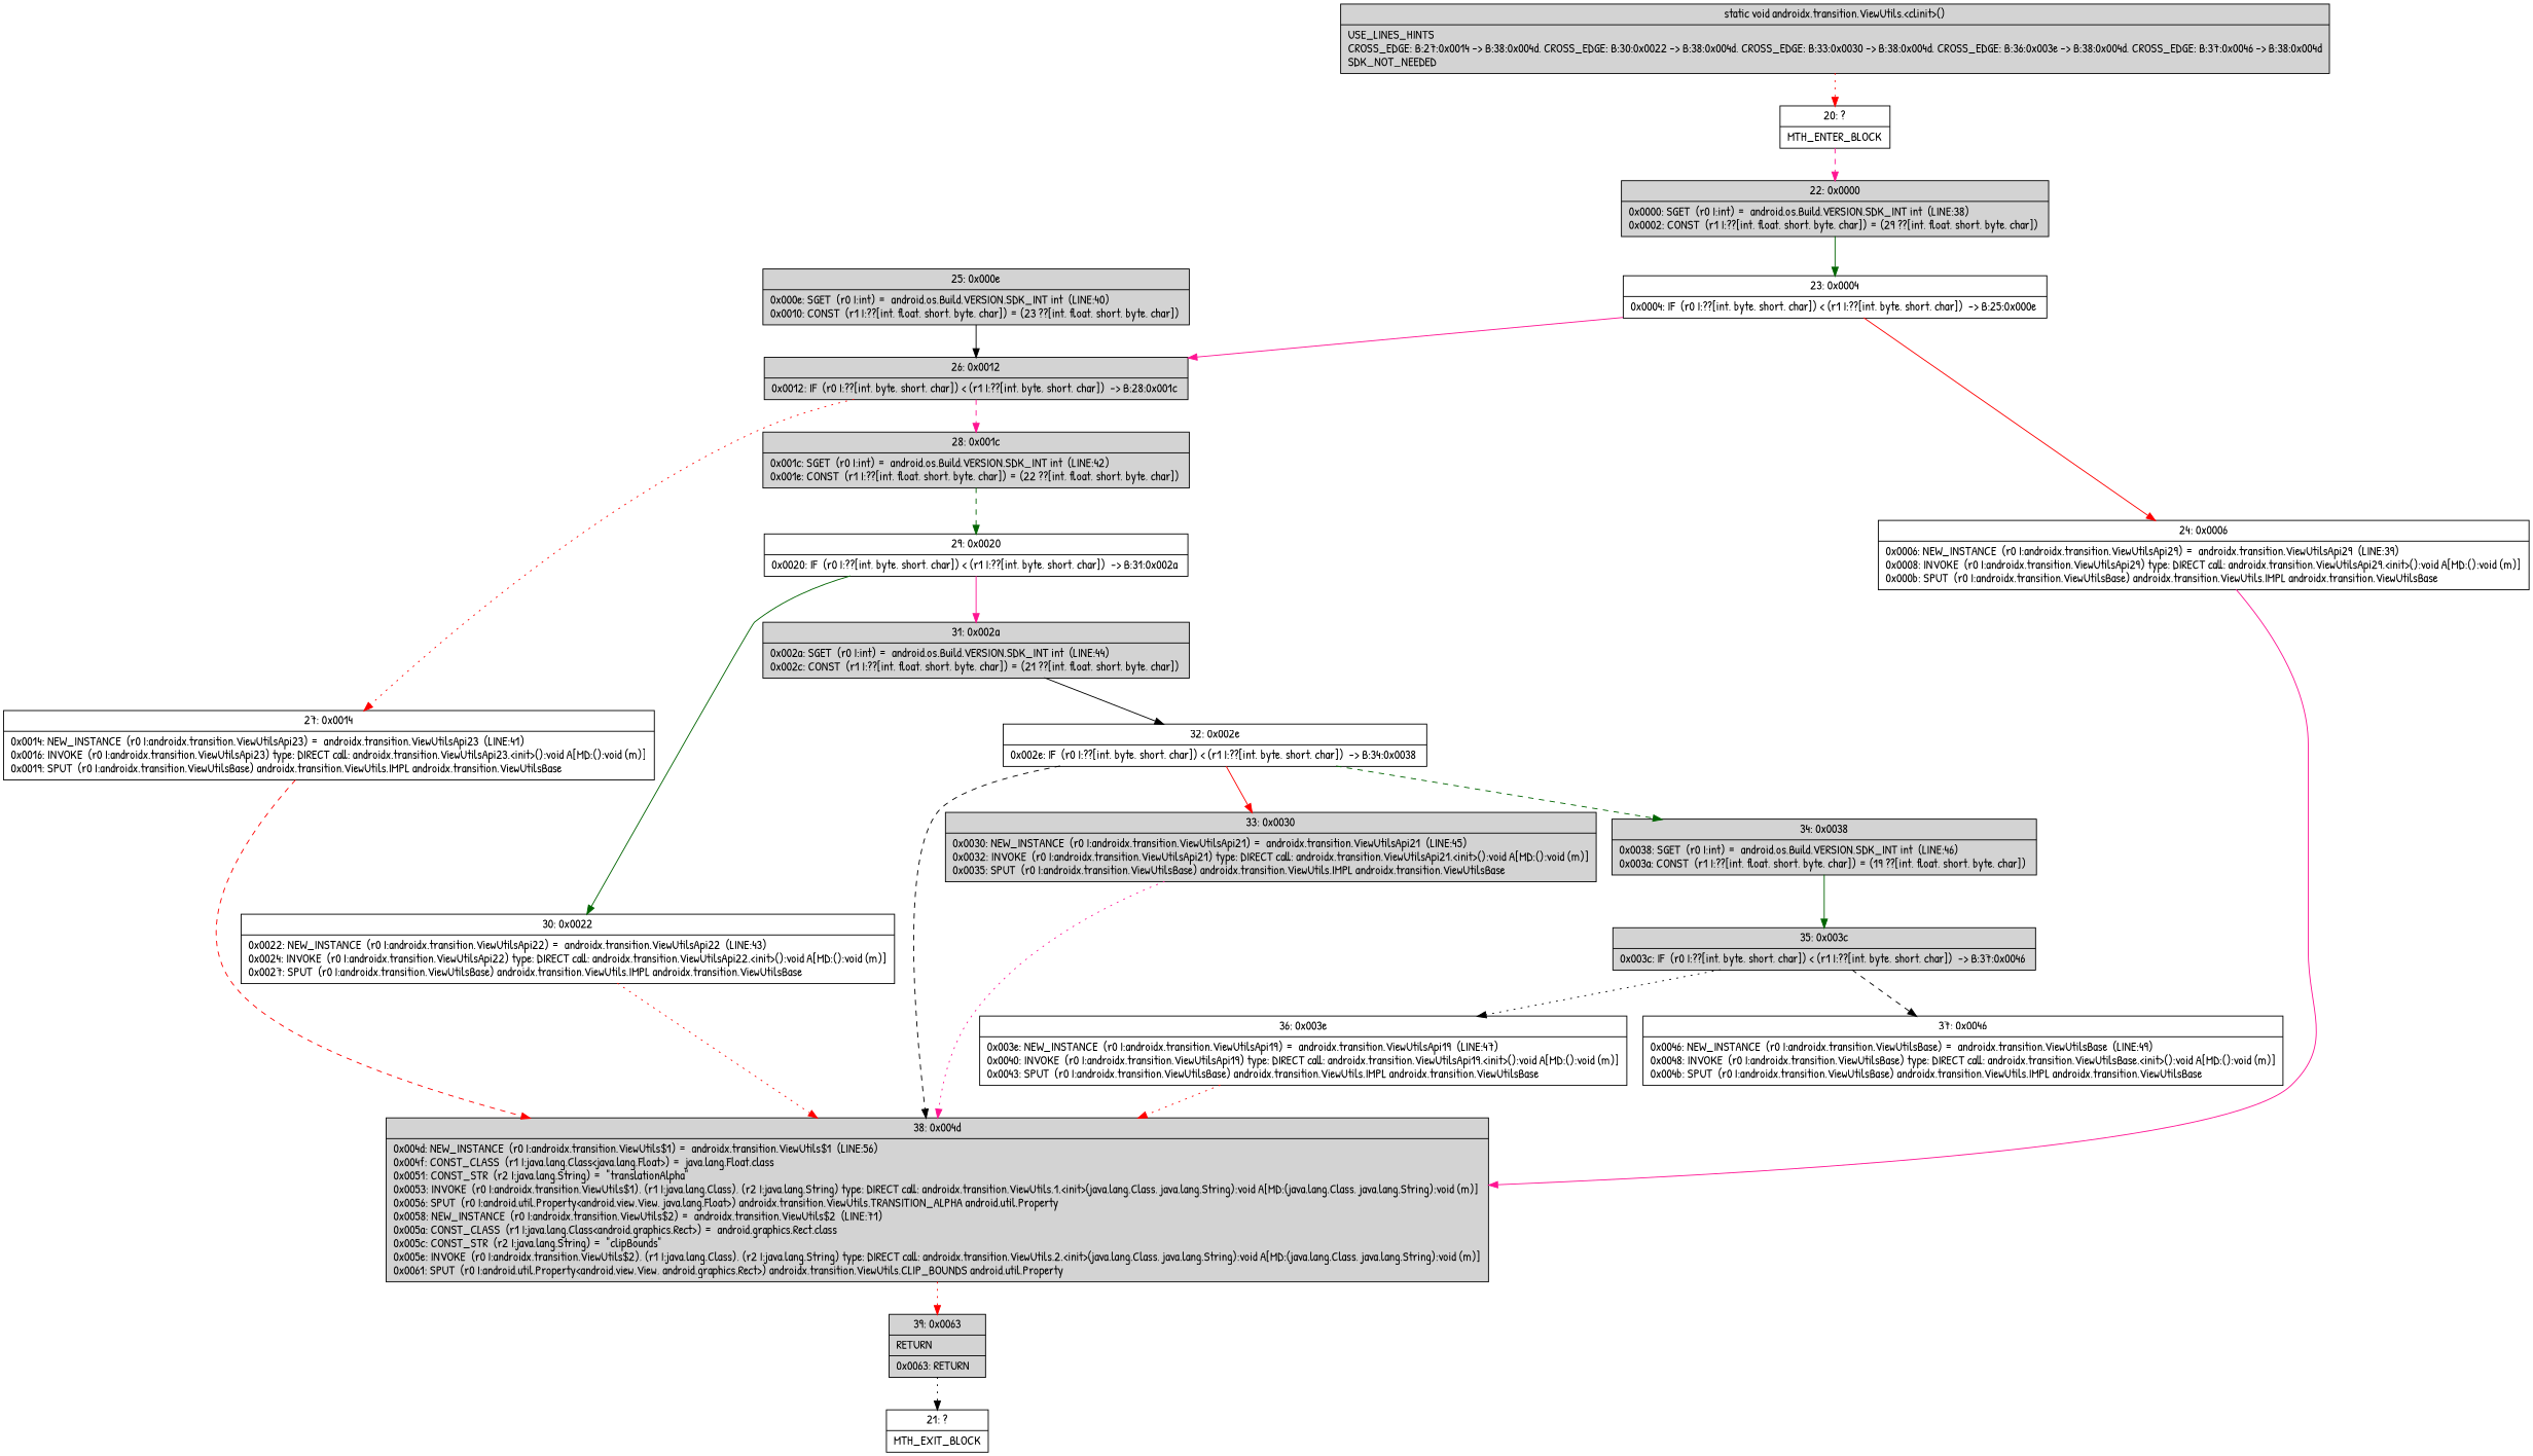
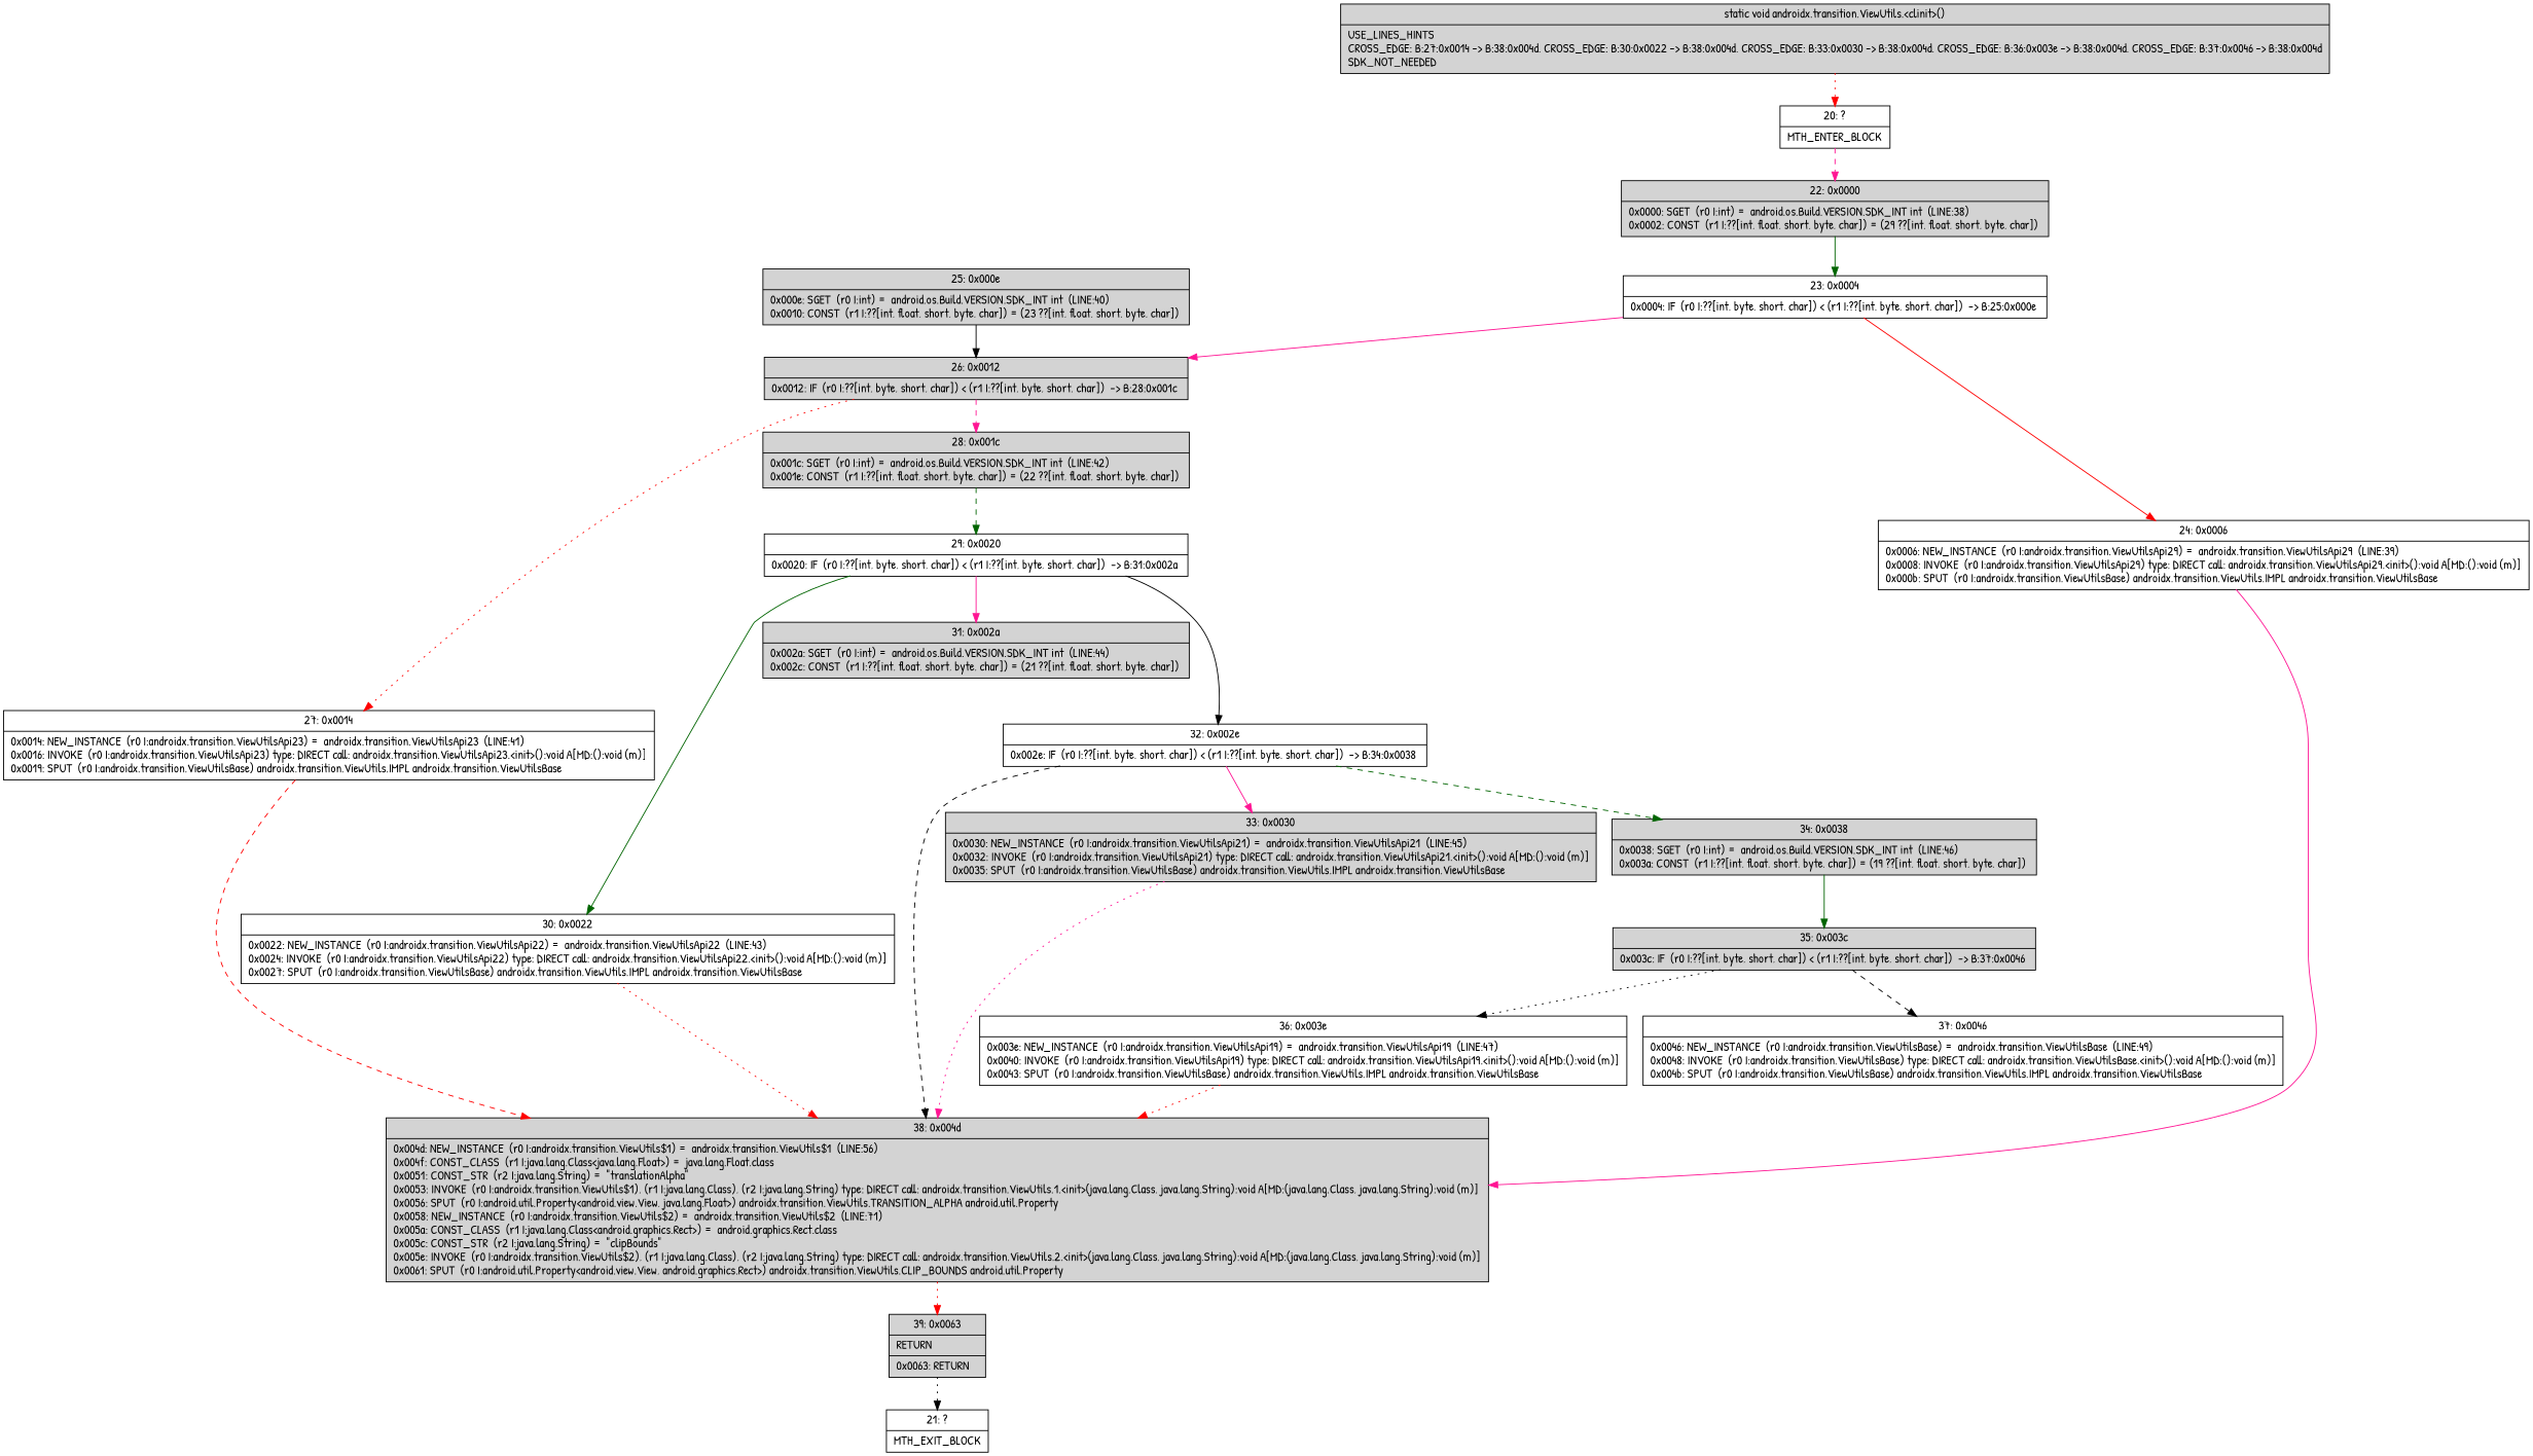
  digraph {
    fontname="Patrick Hand"
    node [fillcolor=lightgrey fontname="Patrick Hand" shape=record style=filled]
    edge [color=red fontname="Patrick Hand" style=solid]
    n1 [fillcolor=white label="{20\:\ ?|MTH_ENTER_BLOCK\l}"]
    n2 [label="{22\:\ 0x0000|0x0000: SGET  (r0 I:int) =  android.os.Build.VERSION.SDK_INT int  (LINE:38)\l0x0002: CONST  (r1 I:??[int, float, short, byte, char]) = (29 ??[int, float, short, byte, char]) \l}"]
    n3 [fillcolor=white label="{23\:\ 0x0004|0x0004: IF  (r0 I:??[int, byte, short, char]) \< (r1 I:??[int, byte, short, char])  \-\> B:25:0x000e \l}"]
    n4 [fillcolor=white label="{24\:\ 0x0006|0x0006: NEW_INSTANCE  (r0 I:androidx.transition.ViewUtilsApi29) =  androidx.transition.ViewUtilsApi29  (LINE:39)\l0x0008: INVOKE  (r0 I:androidx.transition.ViewUtilsApi29) type: DIRECT call: androidx.transition.ViewUtilsApi29.\<init\>():void A[MD:():void (m)]\l0x000b: SPUT  (r0 I:androidx.transition.ViewUtilsBase) androidx.transition.ViewUtils.IMPL androidx.transition.ViewUtilsBase \l}"]
    n5 [label="{26\:\ 0x0012|0x0012: IF  (r0 I:??[int, byte, short, char]) \< (r1 I:??[int, byte, short, char])  \-\> B:28:0x001c \l}"]
    n6 [label="{38\:\ 0x004d|0x004d: NEW_INSTANCE  (r0 I:androidx.transition.ViewUtils$1) =  androidx.transition.ViewUtils$1  (LINE:56)\l0x004f: CONST_CLASS  (r1 I:java.lang.Class\<java.lang.Float\>) =  java.lang.Float.class \l0x0051: CONST_STR  (r2 I:java.lang.String) =  \"translationAlpha\" \l0x0053: INVOKE  (r0 I:androidx.transition.ViewUtils$1), (r1 I:java.lang.Class), (r2 I:java.lang.String) type: DIRECT call: androidx.transition.ViewUtils.1.\<init\>(java.lang.Class, java.lang.String):void A[MD:(java.lang.Class, java.lang.String):void (m)]\l0x0056: SPUT  (r0 I:android.util.Property\<android.view.View, java.lang.Float\>) androidx.transition.ViewUtils.TRANSITION_ALPHA android.util.Property \l0x0058: NEW_INSTANCE  (r0 I:androidx.transition.ViewUtils$2) =  androidx.transition.ViewUtils$2  (LINE:71)\l0x005a: CONST_CLASS  (r1 I:java.lang.Class\<android.graphics.Rect\>) =  android.graphics.Rect.class \l0x005c: CONST_STR  (r2 I:java.lang.String) =  \"clipBounds\" \l0x005e: INVOKE  (r0 I:androidx.transition.ViewUtils$2), (r1 I:java.lang.Class), (r2 I:java.lang.String) type: DIRECT call: androidx.transition.ViewUtils.2.\<init\>(java.lang.Class, java.lang.String):void A[MD:(java.lang.Class, java.lang.String):void (m)]\l0x0061: SPUT  (r0 I:android.util.Property\<android.view.View, android.graphics.Rect\>) androidx.transition.ViewUtils.CLIP_BOUNDS android.util.Property \l}"]
    n7 [label="{25\:\ 0x000e|0x000e: SGET  (r0 I:int) =  android.os.Build.VERSION.SDK_INT int  (LINE:40)\l0x0010: CONST  (r1 I:??[int, float, short, byte, char]) = (23 ??[int, float, short, byte, char]) \l}"]
    n8 [label="{39\:\ 0x0063|RETURN\l|0x0063: RETURN   \l}"]
    n9 [fillcolor=white label="{21\:\ ?|MTH_EXIT_BLOCK\l}"]
    n10 [fillcolor=white label="{27\:\ 0x0014|0x0014: NEW_INSTANCE  (r0 I:androidx.transition.ViewUtilsApi23) =  androidx.transition.ViewUtilsApi23  (LINE:41)\l0x0016: INVOKE  (r0 I:androidx.transition.ViewUtilsApi23) type: DIRECT call: androidx.transition.ViewUtilsApi23.\<init\>():void A[MD:():void (m)]\l0x0019: SPUT  (r0 I:androidx.transition.ViewUtilsBase) androidx.transition.ViewUtils.IMPL androidx.transition.ViewUtilsBase \l}"]
    n11 [label="{28\:\ 0x001c|0x001c: SGET  (r0 I:int) =  android.os.Build.VERSION.SDK_INT int  (LINE:42)\l0x001e: CONST  (r1 I:??[int, float, short, byte, char]) = (22 ??[int, float, short, byte, char]) \l}"]
    n12 [fillcolor=white label="{29\:\ 0x0020|0x0020: IF  (r0 I:??[int, byte, short, char]) \< (r1 I:??[int, byte, short, char])  \-\> B:31:0x002a \l}"]
    n13 [fillcolor=white label="{30\:\ 0x0022|0x0022: NEW_INSTANCE  (r0 I:androidx.transition.ViewUtilsApi22) =  androidx.transition.ViewUtilsApi22  (LINE:43)\l0x0024: INVOKE  (r0 I:androidx.transition.ViewUtilsApi22) type: DIRECT call: androidx.transition.ViewUtilsApi22.\<init\>():void A[MD:():void (m)]\l0x0027: SPUT  (r0 I:androidx.transition.ViewUtilsBase) androidx.transition.ViewUtils.IMPL androidx.transition.ViewUtilsBase \l}"]
    n14 [label="{31\:\ 0x002a|0x002a: SGET  (r0 I:int) =  android.os.Build.VERSION.SDK_INT int  (LINE:44)\l0x002c: CONST  (r1 I:??[int, float, short, byte, char]) = (21 ??[int, float, short, byte, char]) \l}"]
    n15 [fillcolor=white label="{32\:\ 0x002e|0x002e: IF  (r0 I:??[int, byte, short, char]) \< (r1 I:??[int, byte, short, char])  \-\> B:34:0x0038 \l}"]
    n16 [label="{33\:\ 0x0030|0x0030: NEW_INSTANCE  (r0 I:androidx.transition.ViewUtilsApi21) =  androidx.transition.ViewUtilsApi21  (LINE:45)\l0x0032: INVOKE  (r0 I:androidx.transition.ViewUtilsApi21) type: DIRECT call: androidx.transition.ViewUtilsApi21.\<init\>():void A[MD:():void (m)]\l0x0035: SPUT  (r0 I:androidx.transition.ViewUtilsBase) androidx.transition.ViewUtils.IMPL androidx.transition.ViewUtilsBase \l}"]
    n17 [label="{34\:\ 0x0038|0x0038: SGET  (r0 I:int) =  android.os.Build.VERSION.SDK_INT int  (LINE:46)\l0x003a: CONST  (r1 I:??[int, float, short, byte, char]) = (19 ??[int, float, short, byte, char]) \l}"]
    n18 [label="{35\:\ 0x003c|0x003c: IF  (r0 I:??[int, byte, short, char]) \< (r1 I:??[int, byte, short, char])  \-\> B:37:0x0046 \l}"]
    n19 [fillcolor=white label="{36\:\ 0x003e|0x003e: NEW_INSTANCE  (r0 I:androidx.transition.ViewUtilsApi19) =  androidx.transition.ViewUtilsApi19  (LINE:47)\l0x0040: INVOKE  (r0 I:androidx.transition.ViewUtilsApi19) type: DIRECT call: androidx.transition.ViewUtilsApi19.\<init\>():void A[MD:():void (m)]\l0x0043: SPUT  (r0 I:androidx.transition.ViewUtilsBase) androidx.transition.ViewUtils.IMPL androidx.transition.ViewUtilsBase \l}"]
    n20 [fillcolor=white label="{37\:\ 0x0046|0x0046: NEW_INSTANCE  (r0 I:androidx.transition.ViewUtilsBase) =  androidx.transition.ViewUtilsBase  (LINE:49)\l0x0048: INVOKE  (r0 I:androidx.transition.ViewUtilsBase) type: DIRECT call: androidx.transition.ViewUtilsBase.\<init\>():void A[MD:():void (m)]\l0x004b: SPUT  (r0 I:androidx.transition.ViewUtilsBase) androidx.transition.ViewUtils.IMPL androidx.transition.ViewUtilsBase \l}"]
    n21 [label="{static void androidx.transition.ViewUtils.\<clinit\>()  | USE_LINES_HINTS\lCROSS_EDGE: B:27:0x0014 \-\> B:38:0x004d, CROSS_EDGE: B:30:0x0022 \-\> B:38:0x004d, CROSS_EDGE: B:33:0x0030 \-\> B:38:0x004d, CROSS_EDGE: B:36:0x003e \-\> B:38:0x004d, CROSS_EDGE: B:37:0x0046 \-\> B:38:0x004d\lSDK_NOT_NEEDED\l}"]
    n1 -> n2 [color=deeppink style=dashed]
    n2 -> n3 [color=darkgreen]
    n3 -> n4
    n3 -> n5 [color=deeppink]
    n4 -> n6 [color=deeppink]
    n5 -> n10 [style=dotted]
    n5 -> n11 [color=deeppink style=dashed]
    n6 -> n8 [style=dotted]
    n7 -> n5 [color=black]
    n8 -> n9 [color=black style=dotted]
    n10 -> n6 [style=dashed]
    n11 -> n12 [color=darkgreen style=dashed]
    n12 -> n13 [color=darkgreen]
    n12 -> n14 [color=deeppink]
    n13 -> n6 [style=dotted]
-   n14 -> n15 [color=black]
+   n12 -> n15 [color=black]
    n15 -> n6 [color=black style=dashed]
-   n15 -> n16
+   n15 -> n16 [color=deeppink]
    n15 -> n17 [color=darkgreen style=dashed]
    n16 -> n6 [color=deeppink style=dotted]
    n17 -> n18 [color=darkgreen]
    n18 -> n19 [color=black style=dotted]
    n18 -> n20 [color=black style=dashed]
    n19 -> n6 [style=dotted]
    n21 -> n1 [style=dotted]
  }
